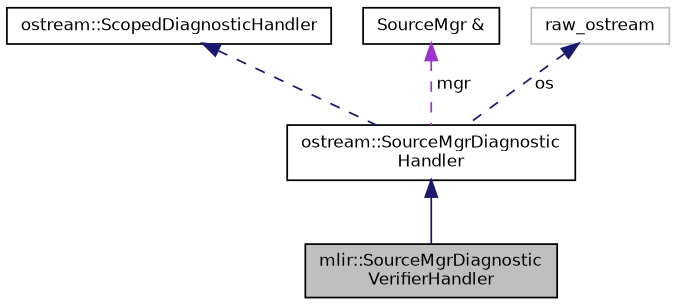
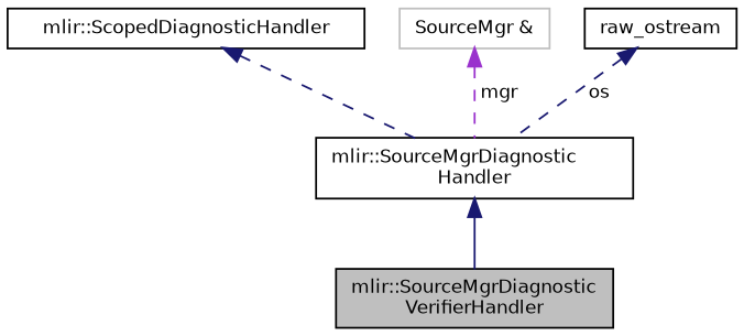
  digraph {
    node [color=black fontname=Helvetica fontsize=10 shape=record]
    edge [color=midnightblue dir=back fontname=Helvetica fontsize=10 labelfontname=Helvetica labelfontsize=10 style=dashed]
    n1 [fillcolor=grey75 fontcolor=black height=0.2 label="mlir::SourceMgrDiagnostic\lVerifierHandler" style=filled width=0.4]
-   n2 [height=0.2 label="ostream::SourceMgrDiagnostic\lHandler" width=0.4]
-   n3 [height=0.2 label="ostream::ScopedDiagnosticHandler" width=0.4]
-   n4 [height=0.2 label="SourceMgr &" width=0.4]
-   n5 [color=grey75 height=0.2 label=raw_ostream width=0.4]
+   n2 [height=0.2 label="mlir::SourceMgrDiagnostic\lHandler" width=0.4]
+   n3 [height=0.2 label="mlir::ScopedDiagnosticHandler" width=0.4]
+   n4 [color=grey75 height=0.2 label="SourceMgr &" width=0.4]
+   n5 [height=0.2 label=raw_ostream width=0.4]
    n2 -> n1 [style=solid]
    n3 -> n2
    n4 -> n2 [color=darkorchid3 label=" mgr"]
    n5 -> n2 [label=" os"]
  }
